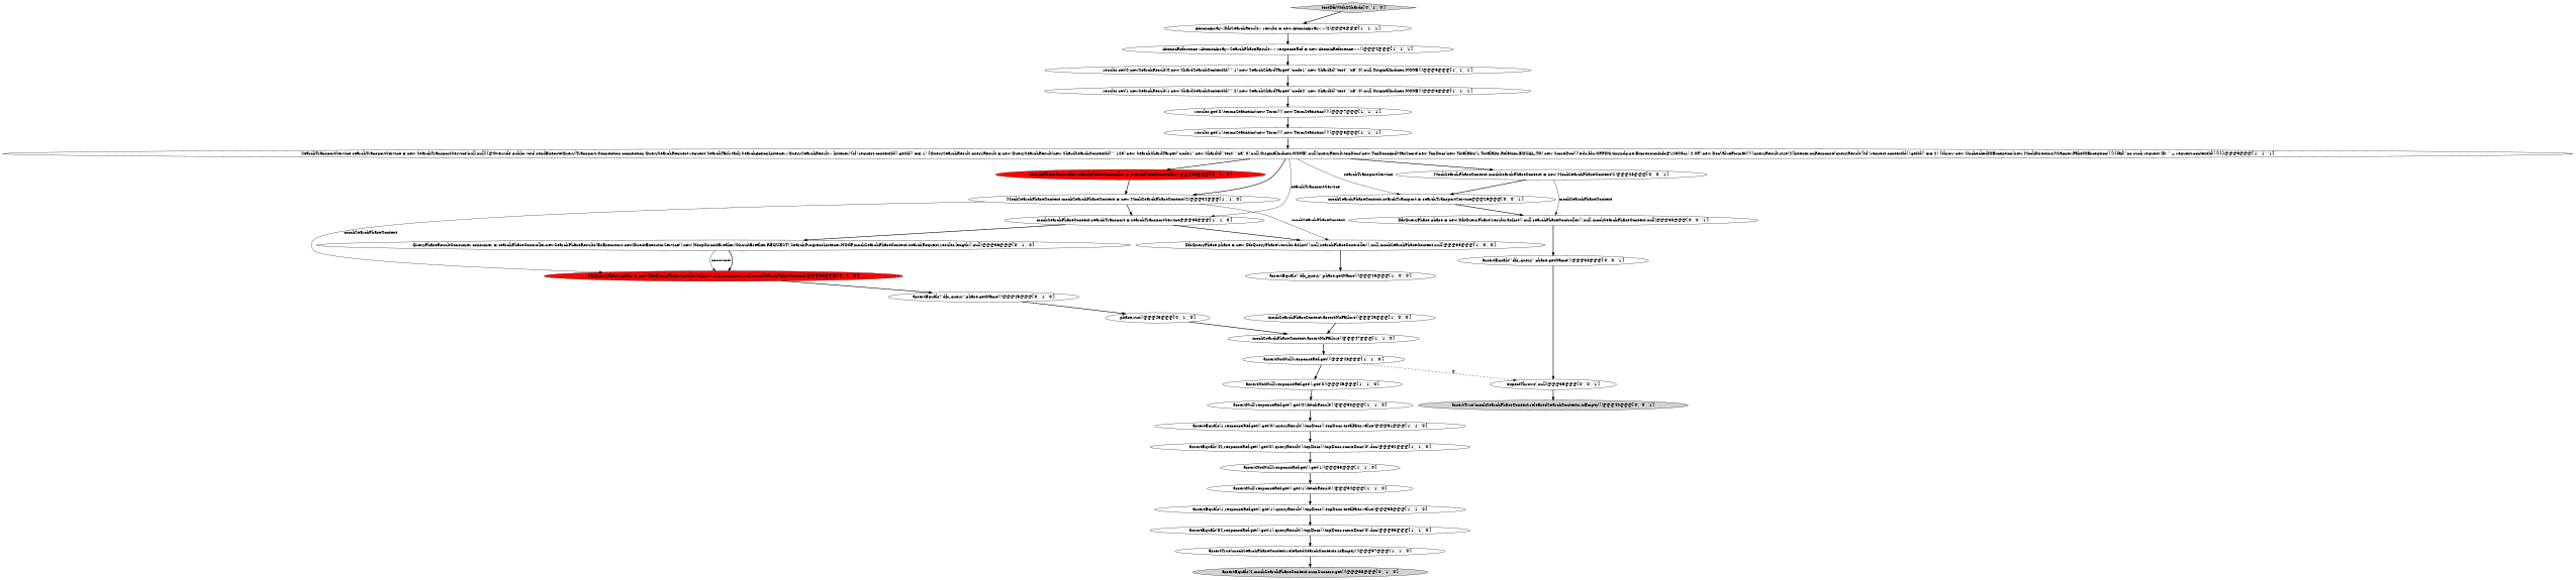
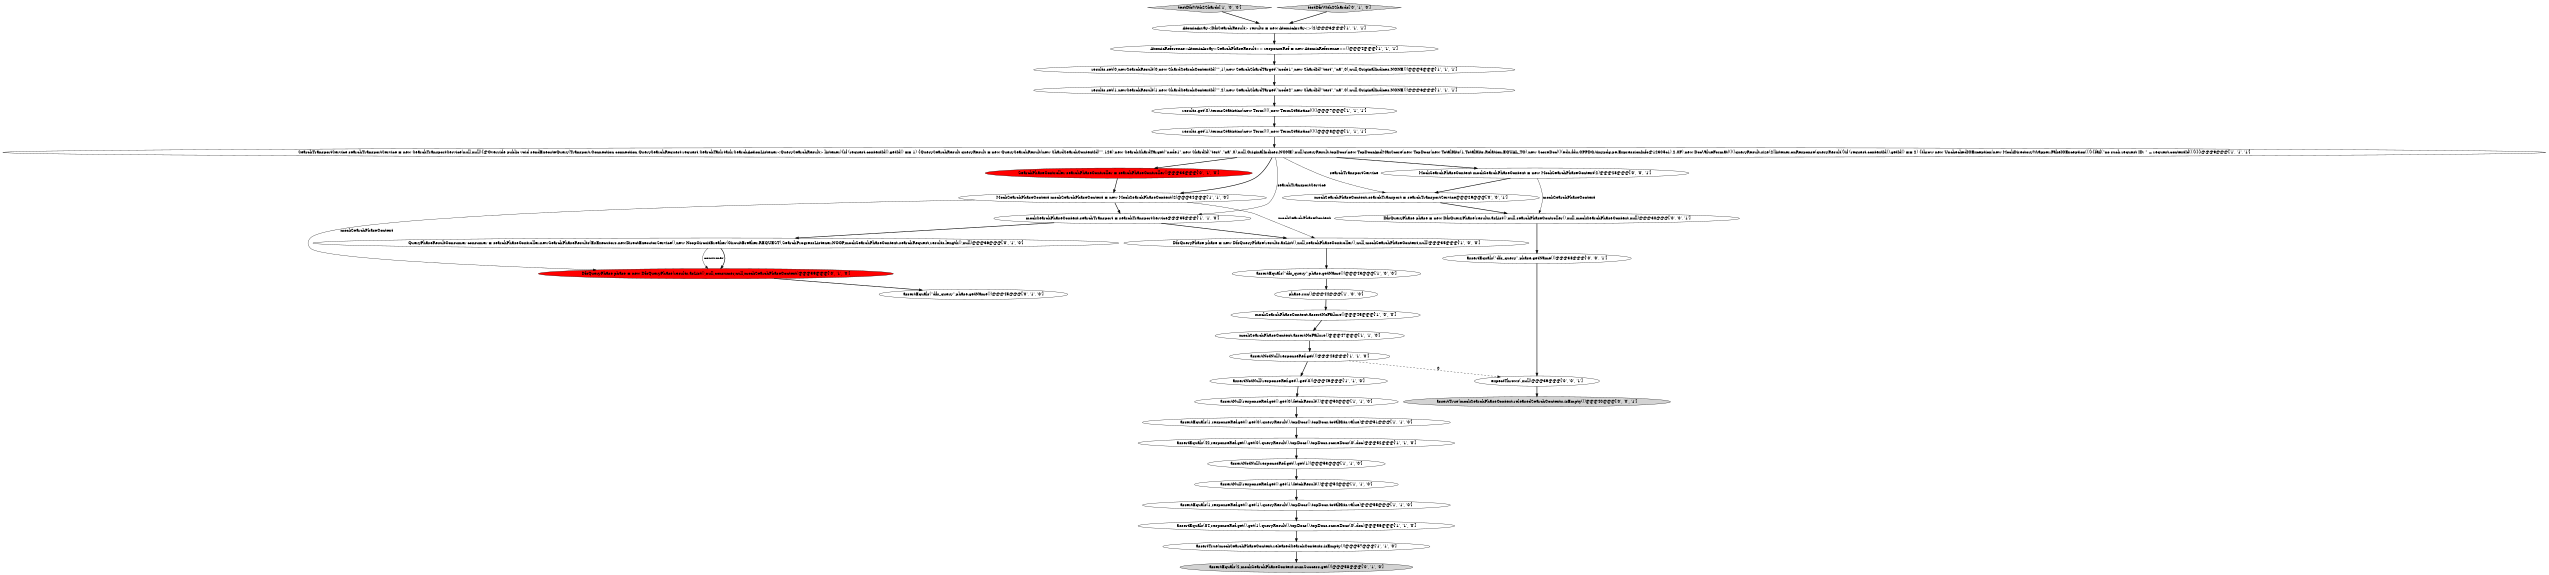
  digraph {
    node [fillcolor=white shape=ellipse style=filled]
    edge [style=bold]
    n1 [label="results.get(0).termsStatistics(new Term((((,new TermStatistics(((()@@@7@@@['1', '1', '1']"]
    n2 [label="results.get(1).termsStatistics(new Term((((,new TermStatistics(((()@@@8@@@['1', '1', '1']"]
    n3 [label="SearchTransportService searchTransportService = new SearchTransportService(null,null){@Override public void sendExecuteQuery(Transport.Connection connection,QuerySearchRequest request,SearchTask task,SearchActionListener<QuerySearchResult> listener){if (request.contextId().getId() == 1) {QuerySearchResult queryResult = new QuerySearchResult(new ShardSearchContextId(\"\",123),new SearchShardTarget(\"node1\",new ShardId(\"test\",\"na\",0),null,OriginalIndices.NONE),null)queryResult.topDocs(new TopDocsAndMaxScore(new TopDocs(new TotalHits(1,TotalHits.Relation.EQUAL_TO),new ScoreDoc((((edu.fdu.CPPDG.tinypdg.pe.ExpressionInfo@12305c1),2.0F),new DocValueFormat(((()queryResult.size(2)listener.onResponse(queryResult)}if (request.contextId().getId() == 2) {throw new UncheckedIOException(new MockDirectoryWrapper.FakeIOException())}{fail(\"no such request ID: \" + request.contextId())}}}@@@9@@@['1', '1', '1']"]
    n4 [fillcolor=lightgray label="assertEquals(2,mockSearchPhaseContext.numSuccess.get())@@@58@@@['0', '1', '0']"]
    n5 [label="assertEquals(1,responseRef.get().get(0).queryResult().topDocs().topDocs.totalHits.value)@@@51@@@['1', '1', '0']"]
    n6 [label="assertEquals(42,responseRef.get().get(0).queryResult().topDocs().topDocs.scoreDocs(0(.doc)@@@52@@@['1', '1', '0']"]
    n7 [label="assertNotNull(responseRef.get().get(1))@@@53@@@['1', '1', '0']"]
    n8 [label="assertNotNull(responseRef.get())@@@48@@@['1', '1', '0']"]
    n9 [label="assertNotNull(responseRef.get().get(0))@@@49@@@['1', '1', '0']"]
    n10 [label="expectThrows(,null)@@@39@@@['0', '0', '1']"]
    n11 [label="assertNull(responseRef.get().get(0).fetchResult())@@@50@@@['1', '1', '0']"]
    n12 [label="DfsQueryPhase phase = new DfsQueryPhase(results.asList(),null,searchPhaseController(),null,mockSearchPhaseContext,null)@@@35@@@['1', '0', '0']"]
    n13 [label="assertEquals(\"dfs_query\",phase.getName())@@@43@@@['1', '0', '0']"]
+   n14 [label="phase.run()@@@44@@@['1', '0', '0']"]
+   n15 [fillcolor=lightgray label="testDfsWith2Shards['1', '0', '0']" shape=diamond]
    n16 [label="AtomicArray<DfsSearchResult> results = new AtomicArray<>(2)@@@3@@@['1', '1', '1']"]
    n17 [label="AtomicReference<AtomicArray<SearchPhaseResult>> responseRef = new AtomicReference<>()@@@4@@@['1', '1', '1']"]
    n18 [label="results.set(0,newSearchResult(0,new ShardSearchContextId(\"\",1),new SearchShardTarget(\"node1\",new ShardId(\"test\",\"na\",0),null,OriginalIndices.NONE)))@@@5@@@['1', '1', '1']"]
    n19 [label="results.set(1,newSearchResult(1,new ShardSearchContextId(\"\",2),new SearchShardTarget(\"node2\",new ShardId(\"test\",\"na\",0),null,OriginalIndices.NONE)))@@@6@@@['1', '1', '1']"]
    n20 [label="assertEquals(\"dfs_query\",phase.getName())@@@45@@@['0', '1', '0']"]
-   n21 [label="phase.run()@@@46@@@['0', '1', '0']"]
    n22 [label="mockSearchPhaseContext.assertNoFailure()@@@47@@@['1', '1', '0']"]
    n23 [label="mockSearchPhaseContext.assertNoFailure()@@@45@@@['1', '0', '0']"]
    n24 [fillcolor=red label="SearchPhaseController searchPhaseController = searchPhaseController()@@@33@@@['0', '1', '0']"]
    n25 [label="MockSearchPhaseContext mockSearchPhaseContext = new MockSearchPhaseContext(2)@@@34@@@['1', '1', '0']"]
    n26 [label="mockSearchPhaseContext.searchTransport = searchTransportService@@@35@@@['1', '1', '0']"]
    n27 [fillcolor=red label="DfsQueryPhase phase = new DfsQueryPhase(results.asList(),null,consumer,null,mockSearchPhaseContext)@@@39@@@['0', '1', '0']"]
    n28 [label="mockSearchPhaseContext.searchTransport = searchTransportService@@@29@@@['0', '0', '1']"]
    n29 [label="DfsQueryPhase phase = new DfsQueryPhase(results.asList(),null,searchPhaseController(),null,mockSearchPhaseContext,null)@@@30@@@['0', '0', '1']"]
    n30 [label="assertEquals(\"dfs_query\",phase.getName())@@@38@@@['0', '0', '1']"]
    n31 [label="MockSearchPhaseContext mockSearchPhaseContext = new MockSearchPhaseContext(2)@@@28@@@['0', '0', '1']"]
    n32 [label="QueryPhaseResultConsumer consumer = searchPhaseController.newSearchPhaseResults(EsExecutors.newDirectExecutorService(),new NoopCircuitBreaker(CircuitBreaker.REQUEST),SearchProgressListener.NOOP,mockSearchPhaseContext.searchRequest,results.length(),null)@@@36@@@['0', '1', '0']"]
    n33 [label="assertNull(responseRef.get().get(1).fetchResult())@@@54@@@['1', '1', '0']"]
    n34 [label="assertEquals(1,responseRef.get().get(1).queryResult().topDocs().topDocs.totalHits.value)@@@55@@@['1', '1', '0']"]
    n35 [fillcolor=lightgray label="testDfsWith2Shards['0', '1', '0']" shape=diamond]
    n36 [label="assertEquals(84,responseRef.get().get(1).queryResult().topDocs().topDocs.scoreDocs(0(.doc)@@@56@@@['1', '1', '0']"]
    n37 [fillcolor=lightgray label="assertTrue(mockSearchPhaseContext.releasedSearchContexts.isEmpty())@@@40@@@['0', '0', '1']"]
    n38 [label="assertTrue(mockSearchPhaseContext.releasedSearchContexts.isEmpty())@@@57@@@['1', '1', '0']"]
    n1 -> n2
    n2 -> n3
    n3 -> n24
    n3 -> n25
    n3 -> n26 [label=searchTransportService style=solid]
    n3 -> n28 [label=searchTransportService style=solid]
    n3 -> n31
    n5 -> n6
    n6 -> n7
    n7 -> n33
    n8 -> n9
    n8 -> n10 [label=0 style=dashed]
    n9 -> n11
    n10 -> n37
    n11 -> n5
    n12 -> n13
+   n13 -> n14
+   n14 -> n23
+   n15 -> n16
    n16 -> n17
    n17 -> n18
    n18 -> n19
    n19 -> n1
-   n20 -> n21
-   n21 -> n22
    n22 -> n8
    n23 -> n22
    n24 -> n25
    n25 -> n12 [label=mockSearchPhaseContext style=solid]
    n25 -> n26
    n25 -> n27 [label=mockSearchPhaseContext style=solid]
    n26 -> n12
    n26 -> n32
    n27 -> n20
    n28 -> n29
    n29 -> n30
    n30 -> n10
    n31 -> n28
    n31 -> n29 [label=mockSearchPhaseContext style=solid]
    n32 -> n27 [label=consumer style=solid]
    n32 -> n27
    n33 -> n34
    n34 -> n36
    n35 -> n16
    n36 -> n38
    n38 -> n4
  }
